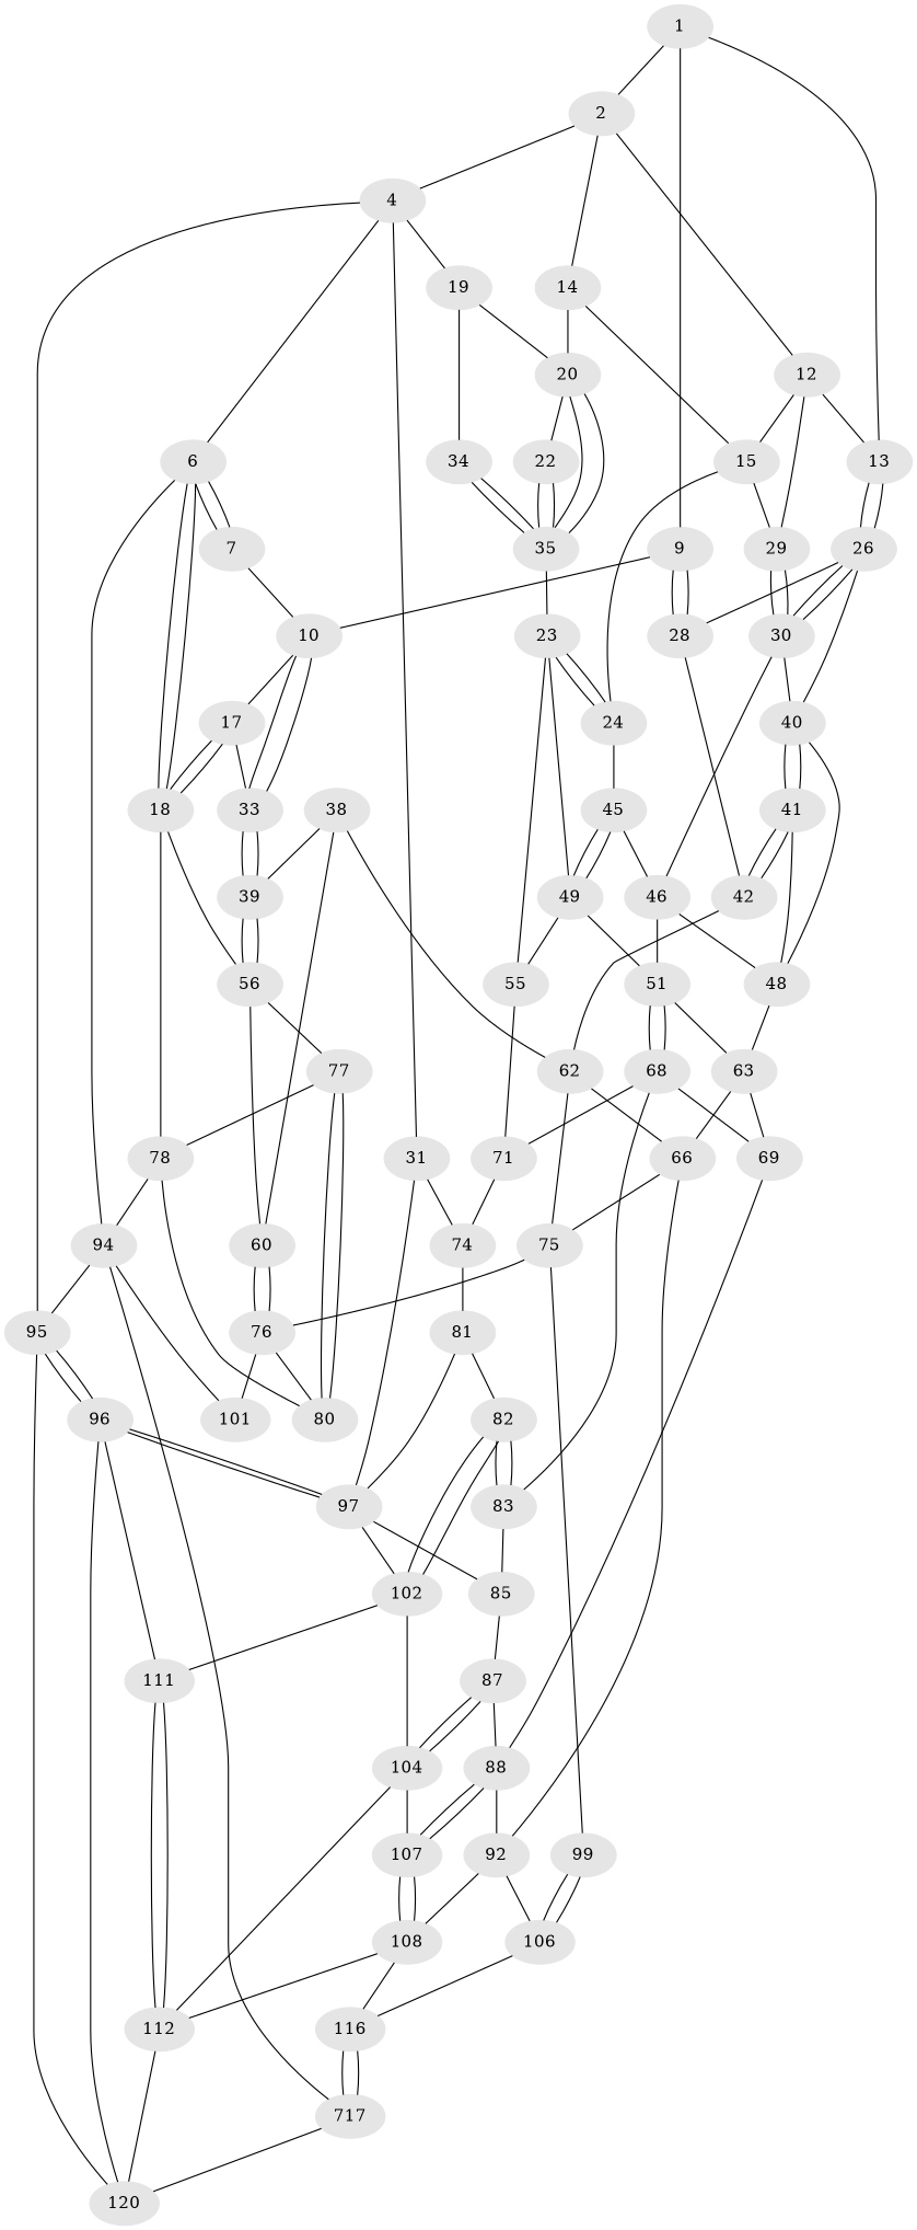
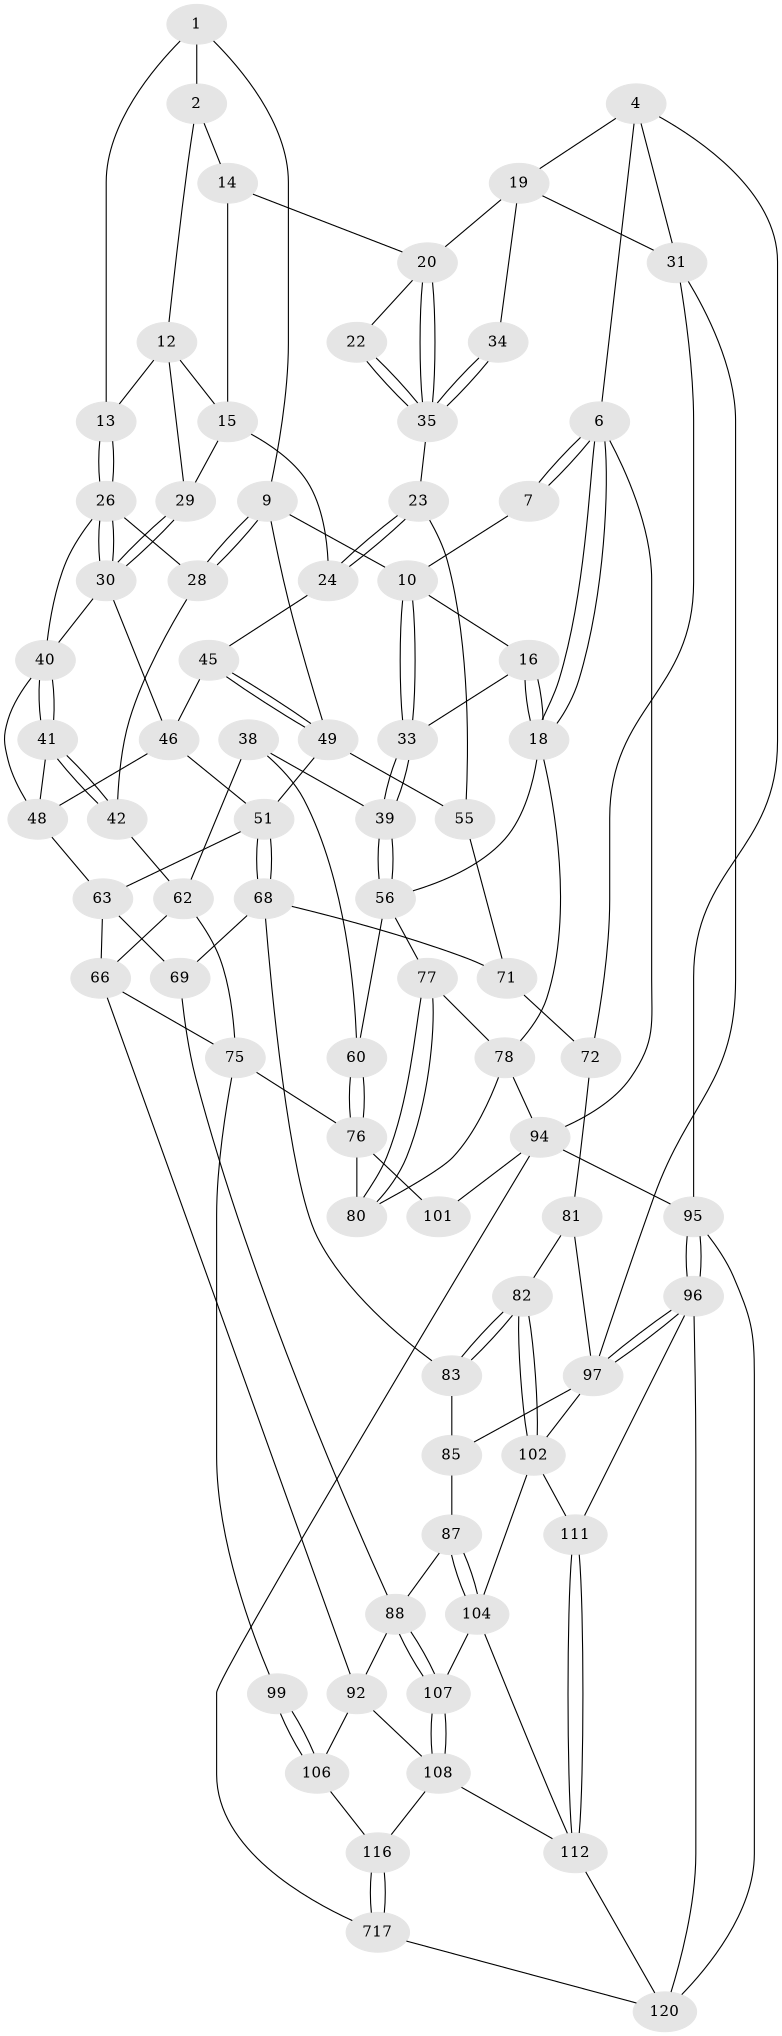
  graph {
    node [color=gray90 style=filled]
    1 [super="+8"]
    2 [super="+3"]
    9
    13
    4 [super="+5"]
    12 [super="+16"]
    14
    10 [super="+11"]
    28 [super="+36"]
    26 [super="+27"]
    6
    19 [super="+32"]
    31 [super="+73"]
    95
    15 [super="+25"]
    29
    20 [super="+21"]
    7
    18 [super="+57"]
    94 [super="+110"]
    34
-   74
+   74 [label=72]
    97 [super="+98"]
    96 [super="+118"]
    120 [super="+121"]
    56 [super="+61"]
    78 [super="+93"]
    101
    n29 [label=717 super="+122"]
-   17
+   17 [label=16]
    33
    42 [super="+54"]
    39
    24
    30 [super="+43"]
    40 [super="+44"]
    22
    35
    45
    60
    77
    80
    23 [super="+53"]
    49 [super="+50"]
    55 [super="+64"]
    51 [super="+52"]
    71
    46 [super="+47"]
    41
    48 [super="+58"]
    62 [super="+67"]
    81
    85 [super="+86"]
    102 [super="+103"]
    38 [super="+59"]
    76 [super="+79"]
    66 [super="+90"]
    75 [super="+91"]
    63 [super="+65"]
    68 [super="+72"]
    69 [super="+70"]
    83 [super="+84"]
    92 [super="+105"]
    99
    88 [super="+89"]
    106 [super="+115"]
    108 [super="+114"]
    87
    107
    82
    104 [super="+109"]
    111
    112 [super="+113"]
    116 [super="+119"]
    1 -- 2
    1 -- 9
    1 -- 13
-   2 -- 4
    2 -- 12
    2 -- 14
    9 -- 10
    9 -- 28
    9 -- 28
    13 -- 26
    13 -- 26
    4 -- 6
    4 -- 19
    4 -- 31
    4 -- 95
    12 -- 13
    12 -- 15
    12 -- 29
    14 -- 15
    14 -- 20
    10 -- 17
    10 -- 33
    10 -- 33
    28 -- 42
    26 -- 28
    26 -- 30
    26 -- 30
    26 -- 40
    6 -- 7
    6 -- 7
    6 -- 18
    6 -- 18
    6 -- 94
+   19 -- 31
    19 -- 20
    19 -- 34
    31 -- 74
    31 -- 97
    95 -- 96
    95 -- 96
    95 -- 120
    15 -- 29
    15 -- 24
    29 -- 30
    29 -- 30
    20 -- 22
    20 -- 35
    20 -- 35
    7 -- 10
    18 -- 56
    18 -- 78
    94 -- 95
    94 -- 101
    94 -- n29
    34 -- 35
    34 -- 35
    74 -- 81
    97 -- 85
    97 -- 102
    96 -- 97
    96 -- 97
    96 -- 120
    96 -- 111
    56 -- 60
    56 -- 77
    78 -- 94
    78 -- 80
    n29 -- 120
    17 -- 18
    17 -- 18
    17 -- 33
    33 -- 39
    33 -- 39
    42 -- 62
    39 -- 56
    39 -- 56
    24 -- 45
    30 -- 40
    30 -- 46
    40 -- 41
    40 -- 41
    40 -- 48
    22 -- 35
    22 -- 35
    35 -- 23
    45 -- 49
    45 -- 49
    45 -- 46
    60 -- 76
    60 -- 76
    77 -- 78
    77 -- 80
    77 -- 80
    23 -- 24
    23 -- 24
-   23 -- 49
+   9 -- 49
    23 -- 55
    49 -- 55
    49 -- 51
    55 -- 71
    51 -- 63
    51 -- 68
    51 -- 68
    71 -- 74
    46 -- 51
    46 -- 48
    41 -- 42
    41 -- 42
    41 -- 48
    48 -- 63
    62 -- 66
    62 -- 75
    81 -- 97
    81 -- 82
    85 -- 87
    102 -- 104
    102 -- 111
    38 -- 39
    38 -- 60
    38 -- 62
    76 -- 101
    76 -- 80
    66 -- 75
    66 -- 92
    75 -- 76
    75 -- 99
    63 -- 66
    63 -- 69
    68 -- 71
    68 -- 69
    68 -- 83
    69 -- 88
    83 -- 85 [weight=2]
    92 -- 106
    92 -- 108
    99 -- 106
    99 -- 106
    88 -- 92
    88 -- 107
    88 -- 107
    106 -- 116
    108 -- 112
    108 -- 116
    87 -- 88
    87 -- 104
    87 -- 104
    107 -- 108
    107 -- 108
    82 -- 102
    82 -- 102
    82 -- 83
    82 -- 83
    104 -- 107
    104 -- 112
    111 -- 112
    111 -- 112
    112 -- 120
    116 -- n29 [weight=2]
    116 -- n29
  }
